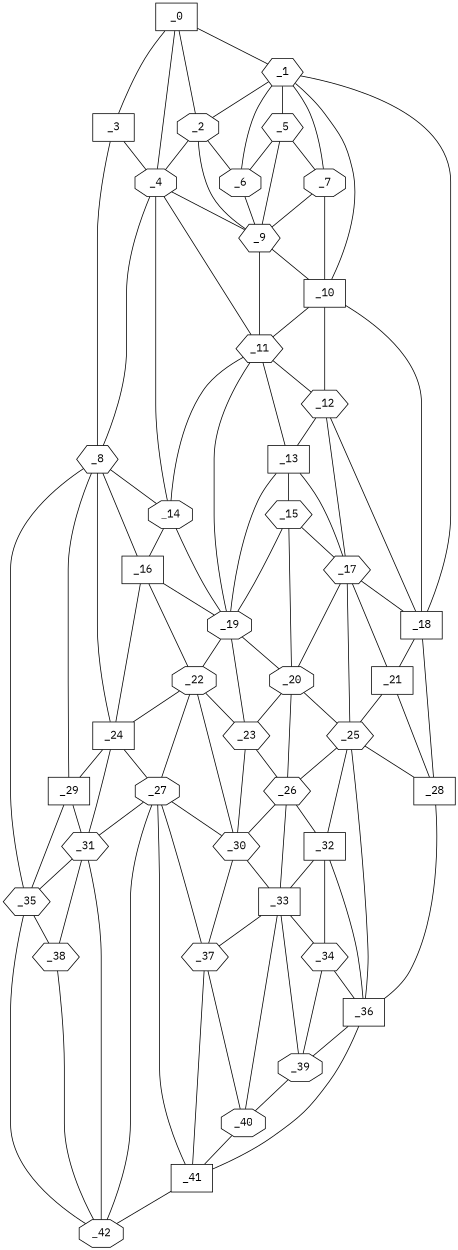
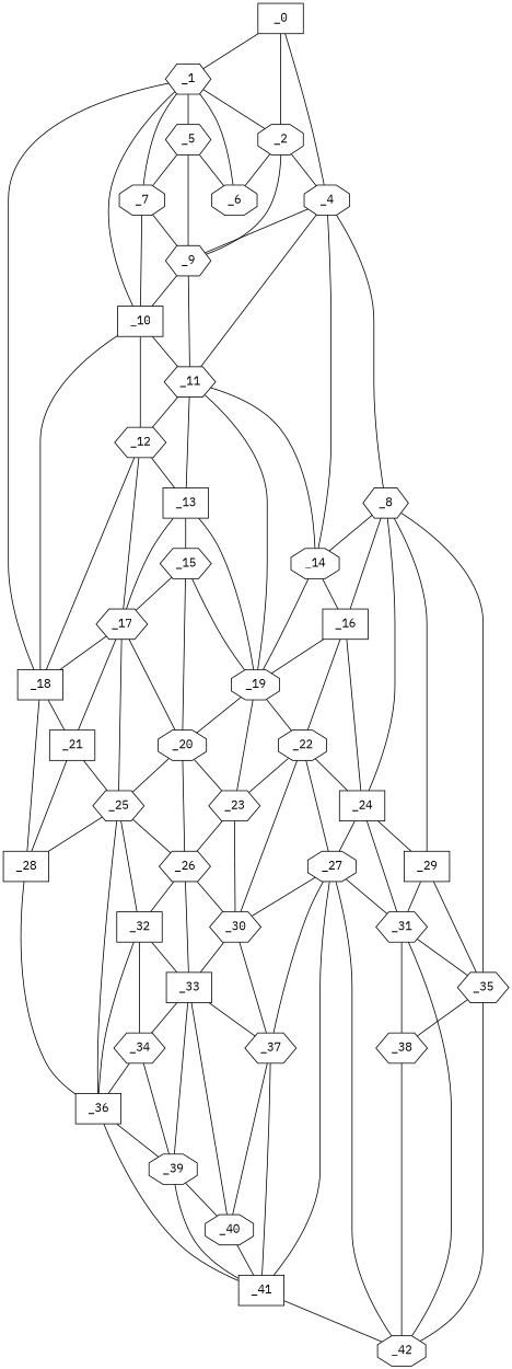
  graph {
    fontname="IBM Plex Mono"
    node [fontname="IBM Plex Mono" shape=hexagon x=31 y=83]
    edge [fontname="IBM Plex Mono" valence=2]
    _0 [shape=box x=16 y=65]
    _1 [x=21]
    _2 [shape=octagon x=23 y=68]
-   _3 [shape=box x=26 y=18]
    _4 [shape=octagon x=29 y=37]
    _5 [x=30 y=80]
    _6 [shape=octagon y=75]
    _7 [shape=octagon y=85]
    _10 [shape=box x=40 y=88]
    _18 [shape=box x=73 y=112]
    _9 [x=37 y=76]
    _8 [x=35 y=17]
    _11 [x=46 y=77]
    _14 [shape=octagon x=59 y=32]
    _12 [x=48 y=89]
    _21 [shape=box x=80 y=101]
    _28 [shape=box x=88 y=110]
    _16 [shape=box x=66 y=31]
    _24 [shape=box x=86 y=25]
    _29 [shape=box x=92 y=24]
    _35 [x=105 y=24]
    _13 [shape=box x=57 y=78]
    _19 [shape=octagon x=74 y=45]
    _17 [x=70 y=89]
    _25 [x=86 y=87]
    _36 [shape=box x=105 y=94]
    _22 [shape=octagon x=81 y=44]
    _27 [shape=octagon x=88 y=41]
    _31 [x=97 y=32]
    _42 [shape=octagon x=122 y=52]
    _38 [x=109 y=31]
    _15 [x=65 y=77]
    _20 [shape=octagon x=79 y=72]
    _23 [x=82 y=71]
    _30 [x=93 y=69]
    _37 [x=108 y=70]
    _41 [shape=box x=119 y=61]
    _26 [x=87 y=79]
    _32 [shape=box x=97 y=84]
    _33 [shape=box x=99 y=74]
    _34 [x=104]
    _39 [shape=octagon x=110 y=80]
    _40 [shape=octagon x=111 y=74]
    _0 -- _1 [valence=1]
    _0 -- _2
-   _0 -- _3 [valence=1]
    _0 -- _4 [valence=1]
    _1 -- _2 [valence=1]
    _1 -- _5
    _1 -- _6
    _1 -- _7 [valence=1]
    _1 -- _10
    _1 -- _18 [valence=1]
    _2 -- _4
    _2 -- _6
    _2 -- _9
-   _3 -- _4
-   _3 -- _8 [valence=1]
    _4 -- _9
    _4 -- _8
    _4 -- _11
    _4 -- _14
    _5 -- _6 [valence=1]
    _5 -- _7
    _5 -- _9 [valence=1]
-   _6 -- _9 [valence=1]
    _7 -- _10 [valence=1]
    _7 -- _9
    _10 -- _18 [valence=1]
    _10 -- _11
    _10 -- _12
    _18 -- _21 [valence=1]
    _18 -- _28 [valence=1]
    _9 -- _10
    _9 -- _11 [valence=1]
    _8 -- _14
    _8 -- _16
    _8 -- _24
    _8 -- _29 [valence=1]
    _8 -- _35 [valence=1]
    _11 -- _14
    _11 -- _12 [valence=1]
    _11 -- _13 [valence=1]
    _11 -- _19
    _14 -- _16 [valence=1]
    _14 -- _19
    _12 -- _18 [valence=1]
    _12 -- _13
    _12 -- _17 [valence=1]
    _21 -- _28 [valence=1]
    _21 -- _25
    _28 -- _36 [valence=1]
    _16 -- _24 [valence=1]
    _16 -- _19
    _16 -- _22 [valence=1]
    _24 -- _29 [valence=1]
    _24 -- _27
    _24 -- _31
    _29 -- _35
    _29 -- _31
    _35 -- _42 [valence=1]
    _35 -- _38
    _13 -- _19 [valence=1]
    _13 -- _17
    _13 -- _15 [valence=1]
    _19 -- _22 [valence=1]
    _19 -- _20
    _19 -- _23
    _17 -- _18
    _17 -- _21
    _17 -- _25 [valence=1]
    _17 -- _20 [valence=1]
    _25 -- _28
    _25 -- _36
    _25 -- _26
    _25 -- _32
    _36 -- _41 [valence=1]
    _36 -- _39 [valence=1]
    _22 -- _24
    _22 -- _27 [valence=1]
    _22 -- _23 [valence=1]
    _22 -- _30
    _27 -- _31 [valence=1]
    _27 -- _42
    _27 -- _30
    _27 -- _37 [valence=1]
    _27 -- _41
    _31 -- _35 [valence=1]
    _31 -- _42
    _31 -- _38
    _38 -- _42 [valence=1]
    _15 -- _19
    _15 -- _17
    _15 -- _20 [valence=1]
    _20 -- _25
    _20 -- _23 [valence=1]
    _20 -- _26 [valence=1]
    _23 -- _30
    _23 -- _26 [valence=1]
    _30 -- _37 [valence=1]
    _30 -- _33 [valence=1]
    _37 -- _41
    _37 -- _40
    _41 -- _42 [valence=1]
    _26 -- _30
    _26 -- _32
    _26 -- _33
    _32 -- _36
    _32 -- _33 [valence=1]
    _32 -- _34
    _33 -- _37 [valence=1]
    _33 -- _34 [valence=1]
    _33 -- _39 [valence=1]
    _33 -- _40
    _34 -- _36 [valence=1]
    _34 -- _39
+   _39 -- _41
    _39 -- _40 [valence=1]
    _40 -- _41 [valence=1]
  }
